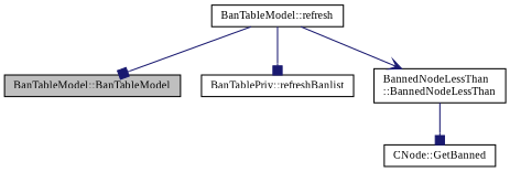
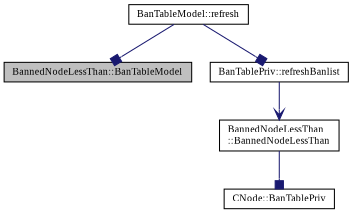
  digraph {
    fontname="Liberation Serif"
    rankdir=TB
    node [color=black fillcolor=white fontname="Liberation Serif" fontsize=10 shape=record style=filled]
    edge [arrowhead=box color=midnightblue fontname="Liberation Serif" fontsize=10 labelfontname=Helvetica labelfontsize=10 style=solid]
-   n1 [fillcolor=grey75 fontcolor=black height=0.2 label="BanTableModel::BanTableModel" width=0.4]
+   n1 [fillcolor=grey75 fontcolor=black height=0.2 label="BannedNodeLessThan::BanTableModel" width=0.4]
    n2 [height=0.2 label="BanTableModel::refresh" width=0.4]
    n3 [height=0.2 label="BanTablePriv::refreshBanlist" width=0.4]
    n4 [height=0.2 label="BannedNodeLessThan\l::BannedNodeLessThan" width=0.4]
-   n5 [height=0.2 label="CNode::GetBanned" width=0.4]
+   n5 [height=0.2 label="CNode::BanTablePriv" width=0.4]
    n2 -> n1
    n2 -> n3
-   n2 -> n4 [arrowhead=vee]
+   n3 -> n4 [arrowhead=vee]
    n4 -> n5
  }
